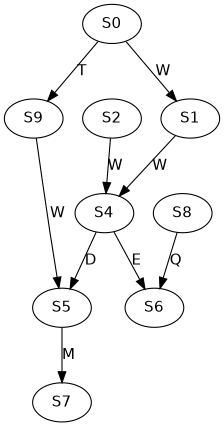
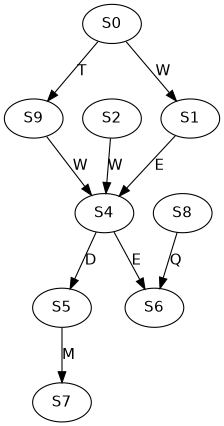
  strict digraph {
    fontname="DejaVu Sans"
    node [fontname="DejaVu Sans"]
    edge [fontname="DejaVu Sans"]
    S0
    S1
    n3 [label=S9]
    S4
    S2
    S5
    S6
    S7
    S8
    S0 -> S1 [label=W]
    S0 -> n3 [label=T]
-   S1 -> S4 [label=W]
-   n3 -> S5 [label=W]
+   S1 -> S4 [label=E]
+   n3 -> S4 [label=W]
    S4 -> S5 [label=D]
    S4 -> S6 [label=E]
    S2 -> S4 [label=W]
    S5 -> S7 [label=M]
    S8 -> S6 [label=Q]
  }
